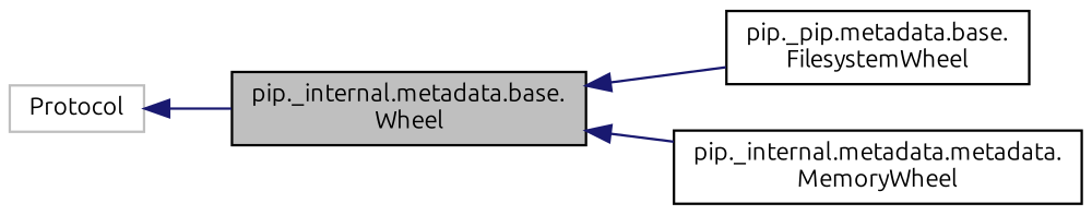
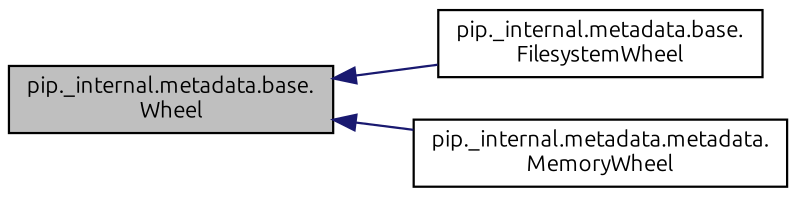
  digraph {
    fontname=Ubuntu
    rankdir=LR
    node [color=black fillcolor=white fontname=Ubuntu fontsize=10 shape=record style=filled]
    edge [color=midnightblue dir=back fontname=Ubuntu fontsize=10 labelfontname=Helvetica labelfontsize=10 style=solid]
    n1 [fillcolor=grey75 fontcolor=black height=0.2 label="pip._internal.metadata.base.\lWheel" width=0.4]
-   n2 [height=0.2 label="pip._pip.metadata.base.\lFilesystemWheel" width=0.4]
+   n2 [height=0.2 label="pip._internal.metadata.base.\lFilesystemWheel" width=0.4]
    n3 [height=0.2 label="pip._internal.metadata.metadata.\lMemoryWheel" width=0.4]
-   n4 [color=grey75 height=0.2 label=Protocol width=0.4]
    n1 -> n2
    n1 -> n3
-   n4 -> n1
  }
